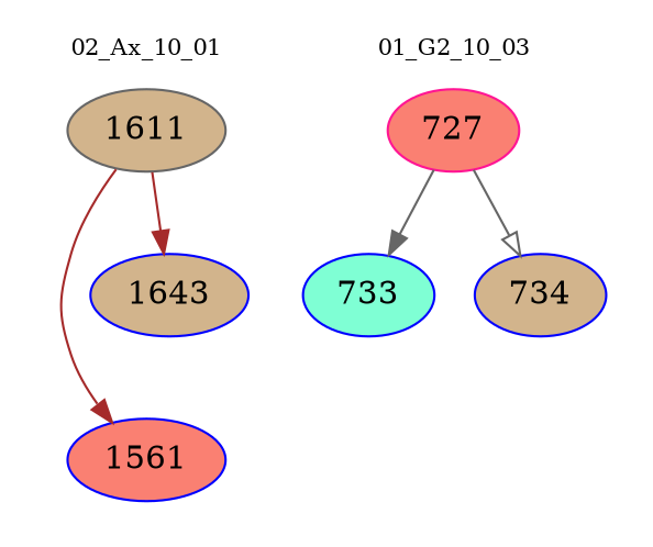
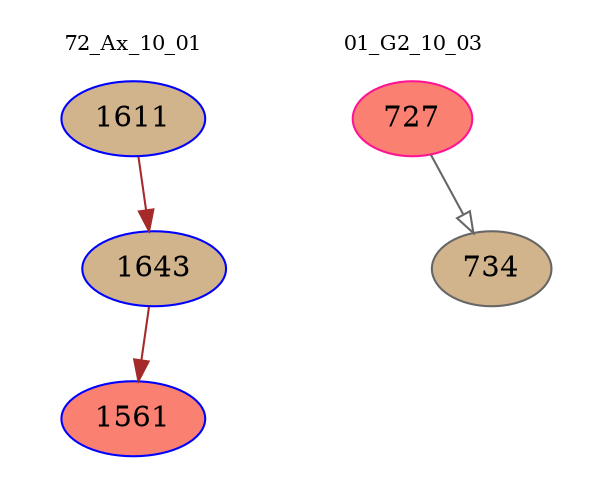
  digraph {
    node [color=blue fillcolor=tan style=filled]
    edge [arrowhead=normal color=brown]
-   n1 [color=gray40 label=1611]
+   n1 [label=1611]
    n2 [fillcolor=salmon label=1561]
    n3 [label=1643]
    n4 [color=deeppink fillcolor=salmon label=727]
-   n5 [fillcolor=aquamarine label=733]
-   n6 [label=734]
+   n6 [color=gray40 label=734]
    subgraph cluster_1 {
      color=white
      fontsize=10
-     label="02_Ax_10_01"
+     label="72_Ax_10_01"
      n1
      n2
      n3
    }
    subgraph cluster_2 {
      color=white
      fontsize=10
      label="01_G2_10_03"
      n4
-     n5
      n6
    }
-   n1 -> n2
+   n3 -> n2
    n1 -> n3
-   n4 -> n5 [color=gray40]
    n4 -> n6 [arrowhead=onormal color=gray40]
  }
